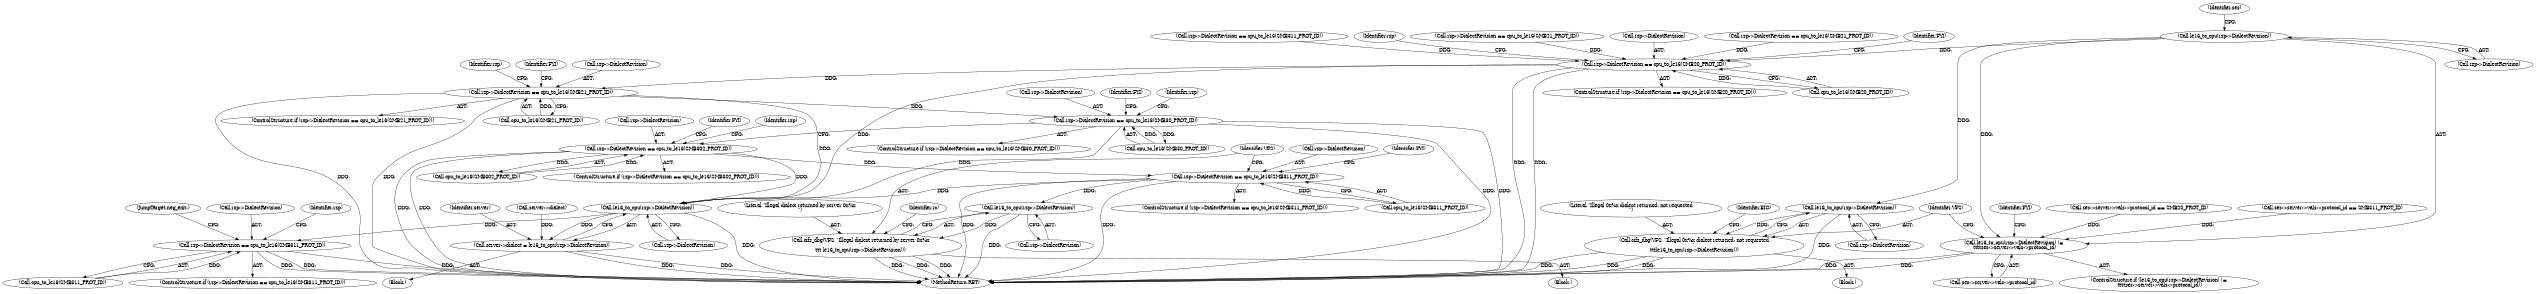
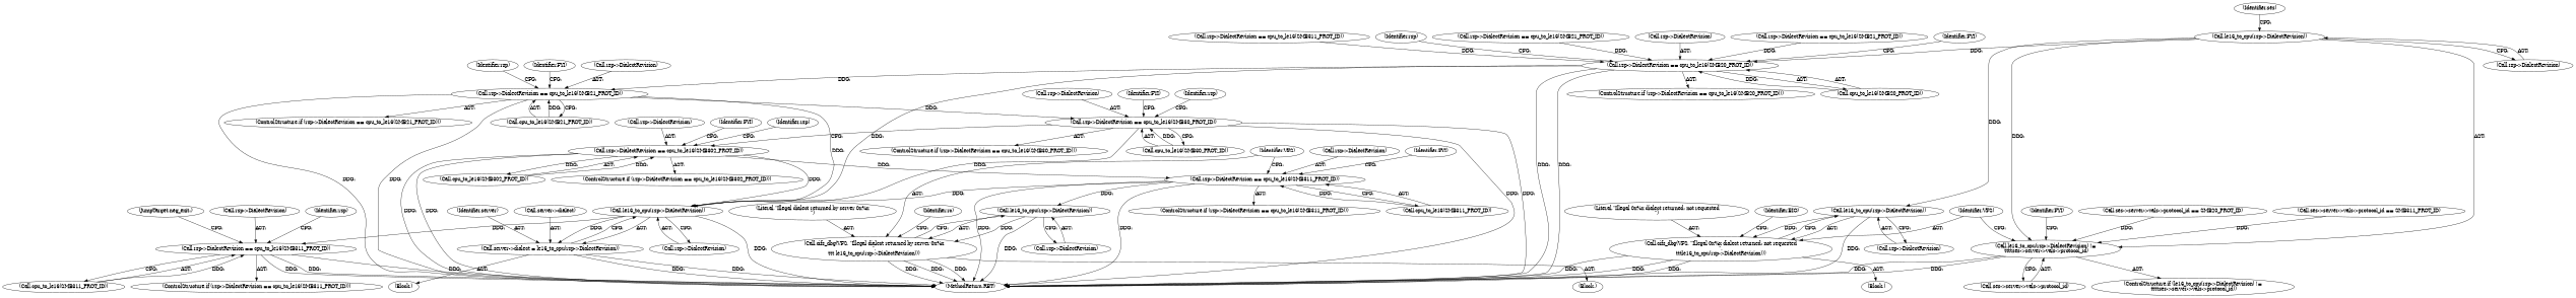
  digraph {
    n1 [label="(Call,le16_to_cpu(rsp->DialectRevision))"]
    n2 [label="(Call,le16_to_cpu(rsp->DialectRevision) !=\n \t\t\t\tses->server->vals->protocol_id)"]
    n3 [label="(Call,le16_to_cpu(rsp->DialectRevision))"]
    n4 [label="(Call,rsp->DialectRevision == cpu_to_le16(SMB20_PROT_ID))"]
    n5 [label="(Call,rsp->DialectRevision)"]
    n6 [label="(ControlStructure,if (le16_to_cpu(rsp->DialectRevision) !=\n \t\t\t\tses->server->vals->protocol_id))"]
    n7 [label="(Call,ses->server->vals->protocol_id)"]
    n8 [label="(MethodReturn,RET)"]
    n9 [label="(Call,cifs_dbg(VFS, \"Illegal 0x%x dialect returned: not requested\n\",\n\t\t\tle16_to_cpu(rsp->DialectRevision)))"]
    n10 [label="(Call,rsp->DialectRevision)"]
    n11 [label="(Call,rsp->DialectRevision == cpu_to_le16(SMB21_PROT_ID))"]
    n12 [label="(Call,le16_to_cpu(rsp->DialectRevision))"]
    n13 [label="(Call,cpu_to_le16(SMB20_PROT_ID))"]
    n14 [label="(ControlStructure,if (rsp->DialectRevision == cpu_to_le16(SMB20_PROT_ID)))"]
    n15 [label="(Block,)"]
    n16 [label="(Call,rsp->DialectRevision == cpu_to_le16(SMB30_PROT_ID))"]
    n17 [label="(ControlStructure,if (rsp->DialectRevision == cpu_to_le16(SMB21_PROT_ID)))"]
    n18 [label="(Call,cpu_to_le16(SMB21_PROT_ID))"]
    n19 [label="(Call,server->dialect = le16_to_cpu(rsp->DialectRevision))"]
    n20 [label="(Call,rsp->DialectRevision == cpu_to_le16(SMB311_PROT_ID))"]
    n21 [label="(Call,rsp->DialectRevision)"]
    n22 [label="(Call,rsp->DialectRevision == cpu_to_le16(SMB302_PROT_ID))"]
    n23 [label="(ControlStructure,if (rsp->DialectRevision == cpu_to_le16(SMB30_PROT_ID)))"]
    n24 [label="(Call,cpu_to_le16(SMB30_PROT_ID))"]
    n25 [label="(Call,rsp->DialectRevision == cpu_to_le16(SMB311_PROT_ID))"]
    n26 [label="(ControlStructure,if (rsp->DialectRevision == cpu_to_le16(SMB302_PROT_ID)))"]
    n27 [label="(Call,cpu_to_le16(SMB302_PROT_ID))"]
    n28 [label="(Call,le16_to_cpu(rsp->DialectRevision))"]
    n29 [label="(ControlStructure,if (rsp->DialectRevision == cpu_to_le16(SMB311_PROT_ID)))"]
    n30 [label="(Call,cpu_to_le16(SMB311_PROT_ID))"]
    n31 [label="(Call,cifs_dbg(VFS, \"Illegal dialect returned by server 0x%x\n\",\n\t\t\t le16_to_cpu(rsp->DialectRevision)))"]
    n32 [label="(Call,rsp->DialectRevision)"]
    n33 [label="(Block,)"]
    n34 [label="(Block,)"]
    n35 [label="(ControlStructure,if (rsp->DialectRevision == cpu_to_le16(SMB311_PROT_ID)))"]
    n36 [label="(Call,cpu_to_le16(SMB311_PROT_ID))"]
    n37 [label="(Identifier,FYI)"]
    n38 [label="(Call,rsp->DialectRevision)"]
    n39 [label="(Identifier,VFS)"]
    n40 [label="(JumpTarget,neg_exit:)"]
    n41 [label="(Call,rsp->DialectRevision)"]
    n42 [label="(Call,rsp->DialectRevision)"]
    n43 [label="(Call,rsp->DialectRevision)"]
    n44 [label="(Identifier,rsp)"]
    n45 [label="(Call,ses->server->vals->protocol_id == SMB20_PROT_ID)"]
    n46 [label="(Identifier,server)"]
    n47 [label="(Call,server->dialect)"]
    n48 [label="(Call,rsp->DialectRevision == cpu_to_le16(SMB21_PROT_ID))"]
    n49 [label="(Identifier,FYI)"]
    n50 [label="(Identifier,FYI)"]
    n51 [label="(Call,rsp->DialectRevision)"]
    n52 [label="(Identifier,FYI)"]
    n53 [label="(Identifier,rsp)"]
    n54 [label="(Identifier,ses)"]
    n55 [label="(Identifier,FYI)"]
    n56 [label="(Identifier,EIO)"]
    n57 [label="(Identifier,rsp)"]
    n58 [label="(Identifier,rc)"]
    n59 [label="(Identifier,FYI)"]
    n60 [label="(Literal,\"Illegal 0x%x dialect returned: not requested\n\")"]
    n61 [label="(Call,rsp->DialectRevision == cpu_to_le16(SMB311_PROT_ID))"]
    n62 [label="(Identifier,VFS)"]
    n63 [label="(Identifier,rsp)"]
    n64 [label="(Call,rsp->DialectRevision == cpu_to_le16(SMB21_PROT_ID))"]
    n65 [label="(Literal,\"Illegal dialect returned by server 0x%x\n\")"]
    n66 [label="(Identifier,rsp)"]
    n67 [label="(Call,ses->server->vals->protocol_id == SMB311_PROT_ID)"]
    n68 [label="(Call,rsp->DialectRevision)"]
    n1 -> n2 [label="AST: "]
    n1 -> n2 [label="DDG: "]
    n1 -> n3 [label="DDG: "]
    n1 -> n4 [label="DDG: "]
    n1 -> n5 [label="CFG: "]
    n2 -> n6 [label="AST: "]
    n2 -> n7 [label="CFG: "]
    n2 -> n8 [label="DDG: "]
    n2 -> n8 [label="DDG: "]
    n3 -> n8 [label="DDG: "]
    n3 -> n9 [label="AST: "]
    n3 -> n9 [label="DDG: "]
    n3 -> n10 [label="CFG: "]
    n4 -> n8 [label="DDG: "]
    n4 -> n8 [label="DDG: "]
    n4 -> n11 [label="DDG: "]
    n4 -> n12 [label="DDG: "]
-   n4 -> n13 [label="CFG: "]
+   n4 -> n13 [label="AST: "]
    n4 -> n14 [label="AST: "]
    n5 -> n1 [label="AST: "]
    n7 -> n2 [label="AST: "]
    n9 -> n3 [label="CFG: "]
    n9 -> n8 [label="DDG: "]
    n9 -> n8 [label="DDG: "]
    n9 -> n8 [label="DDG: "]
    n9 -> n15 [label="AST: "]
    n10 -> n3 [label="AST: "]
    n11 -> n8 [label="DDG: "]
    n11 -> n8 [label="DDG: "]
    n11 -> n12 [label="DDG: "]
    n11 -> n16 [label="DDG: "]
    n11 -> n17 [label="AST: "]
    n11 -> n18 [label="CFG: "]
    n12 -> n8 [label="DDG: "]
    n12 -> n19 [label="AST: "]
    n12 -> n19 [label="DDG: "]
    n12 -> n20 [label="DDG: "]
    n12 -> n21 [label="CFG: "]
    n13 -> n4 [label="AST: "]
    n13 -> n4 [label="DDG: "]
    n16 -> n8 [label="DDG: "]
    n16 -> n8 [label="DDG: "]
    n16 -> n12 [label="DDG: "]
    n16 -> n22 [label="CFG: "]
    n16 -> n23 [label="AST: "]
-   n16 -> n24 [label="DDG: "]
+   n16 -> n24 [label="CFG: "]
    n18 -> n11 [label="AST: "]
    n18 -> n11 [label="DDG: "]
    n19 -> n8 [label="DDG: "]
    n19 -> n8 [label="DDG: "]
    n19 -> n12 [label="CFG: "]
    n19 -> n34 [label="AST: "]
    n20 -> n8 [label="DDG: "]
    n20 -> n8 [label="DDG: "]
    n20 -> n8 [label="DDG: "]
    n20 -> n35 [label="AST: "]
    n20 -> n36 [label="CFG: "]
    n21 -> n12 [label="AST: "]
    n22 -> n8 [label="DDG: "]
    n22 -> n8 [label="DDG: "]
    n22 -> n12 [label="DDG: "]
    n22 -> n25 [label="DDG: "]
    n22 -> n26 [label="AST: "]
    n22 -> n27 [label="DDG: "]
    n24 -> n16 [label="AST: "]
    n24 -> n16 [label="DDG: "]
    n25 -> n8 [label="DDG: "]
    n25 -> n8 [label="DDG: "]
    n25 -> n12 [label="DDG: "]
    n25 -> n28 [label="DDG: "]
    n25 -> n29 [label="AST: "]
    n25 -> n30 [label="CFG: "]
    n27 -> n22 [label="AST: "]
    n27 -> n22 [label="DDG: "]
    n28 -> n8 [label="DDG: "]
    n28 -> n31 [label="AST: "]
    n28 -> n31 [label="DDG: "]
    n28 -> n32 [label="CFG: "]
    n30 -> n25 [label="AST: "]
    n30 -> n25 [label="DDG: "]
    n31 -> n8 [label="DDG: "]
    n31 -> n8 [label="DDG: "]
    n31 -> n8 [label="DDG: "]
    n31 -> n28 [label="CFG: "]
    n31 -> n33 [label="AST: "]
    n32 -> n28 [label="AST: "]
    n36 -> n20 [label="AST: "]
    n36 -> n20 [label="DDG: "]
    n37 -> n2 [label="CFG: "]
    n38 -> n4 [label="AST: "]
    n39 -> n2 [label="CFG: "]
    n39 -> n9 [label="AST: "]
    n40 -> n20 [label="CFG: "]
    n41 -> n22 [label="AST: "]
    n42 -> n11 [label="AST: "]
    n43 -> n16 [label="AST: "]
    n44 -> n11 [label="CFG: "]
    n45 -> n2 [label="DDG: "]
    n46 -> n19 [label="AST: "]
-   n47 -> n19 [label="DDG: "]
+   n47 -> n19 [label="AST: "]
    n48 -> n4 [label="DDG: "]
    n49 -> n16 [label="CFG: "]
    n50 -> n22 [label="CFG: "]
    n51 -> n20 [label="AST: "]
    n52 -> n4 [label="CFG: "]
    n53 -> n22 [label="CFG: "]
    n54 -> n1 [label="CFG: "]
    n55 -> n11 [label="CFG: "]
    n56 -> n9 [label="CFG: "]
    n57 -> n16 [label="CFG: "]
    n58 -> n31 [label="CFG: "]
    n59 -> n25 [label="CFG: "]
    n60 -> n9 [label="AST: "]
    n61 -> n4 [label="DDG: "]
    n62 -> n25 [label="CFG: "]
    n62 -> n31 [label="AST: "]
    n63 -> n4 [label="CFG: "]
    n64 -> n4 [label="DDG: "]
    n65 -> n31 [label="AST: "]
    n66 -> n20 [label="CFG: "]
    n67 -> n2 [label="DDG: "]
    n68 -> n25 [label="AST: "]
  }
